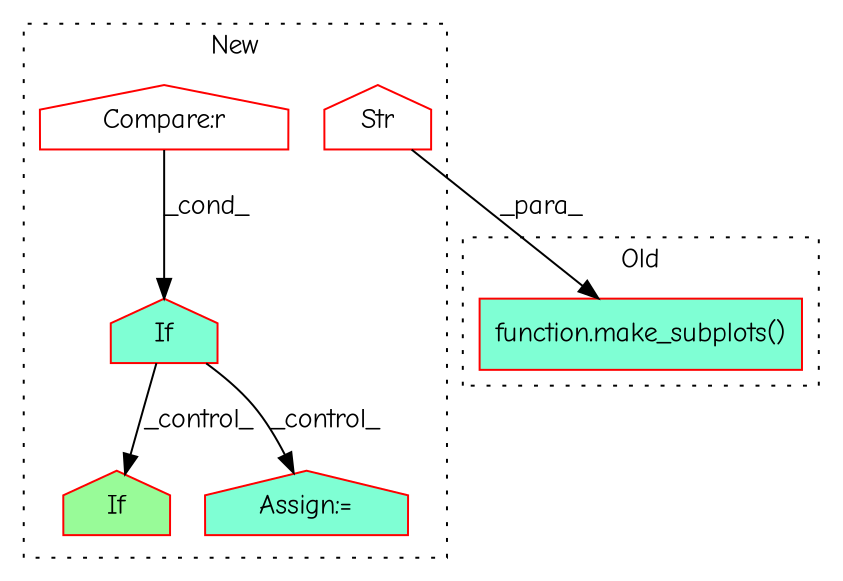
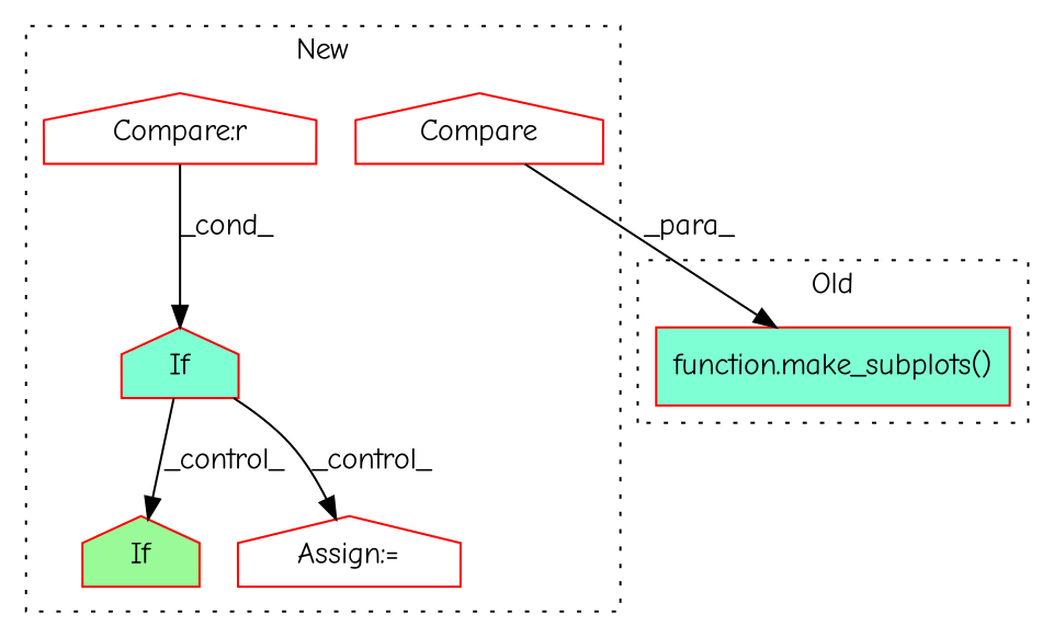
  digraph {
    fontname="Comic Neue"
    node [a=96 color=red fillcolor=white fontname="Comic Neue" l=3 shape=house style=filled]
    edge [fontname="Comic Neue"]
    n1 [fillcolor=aquamarine label=If s=8293]
    n2 [a=40 l=17 label="Compare:r" s=8296]
-   n3 [a=66 l=8 label=Str s=8305]
+   n3 [a=66 l=8 label=Compare s=8305]
    n4 [fillcolor=palegreen label=If s=9363]
-   n5 [a=68 fillcolor=aquamarine label="Assign:=" s=8961]
+   n5 [a=68 label="Assign:=" s=8961]
    n6 [a=75 fillcolor=aquamarine l=142 label="function.make_subplots()" s=8365 shape=box]
    subgraph cluster_1 {
      label=New
      style=dotted
      n1
      n2
      n3
      n4
      n5
    }
    subgraph cluster_2 {
      label=Old
      style=dotted
      n6
    }
    n1 -> n4 [label=_control_]
    n1 -> n5 [label=_control_]
    n2 -> n1 [label=_cond_]
    n3 -> n6 [label=_para_]
  }
